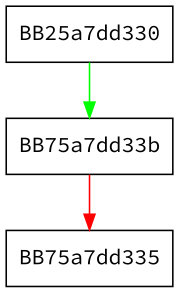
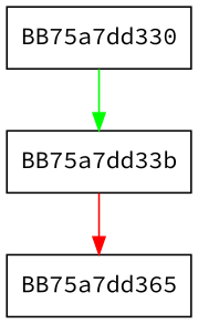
  digraph {
    fontname="Source Code Pro"
    splines=ortho
    node [fontname="Source Code Pro" shape=box]
    edge [fontname="Source Code Pro"]
-   BB75a7dd330 [label=BB25a7dd330]
+   BB75a7dd330
    BB75a7dd33b
-   BB75a7dd335
+   BB75a7dd335 [label=BB75a7dd365]
    BB75a7dd330 -> BB75a7dd33b [color=green]
    BB75a7dd33b -> BB75a7dd335 [color=red]
  }
